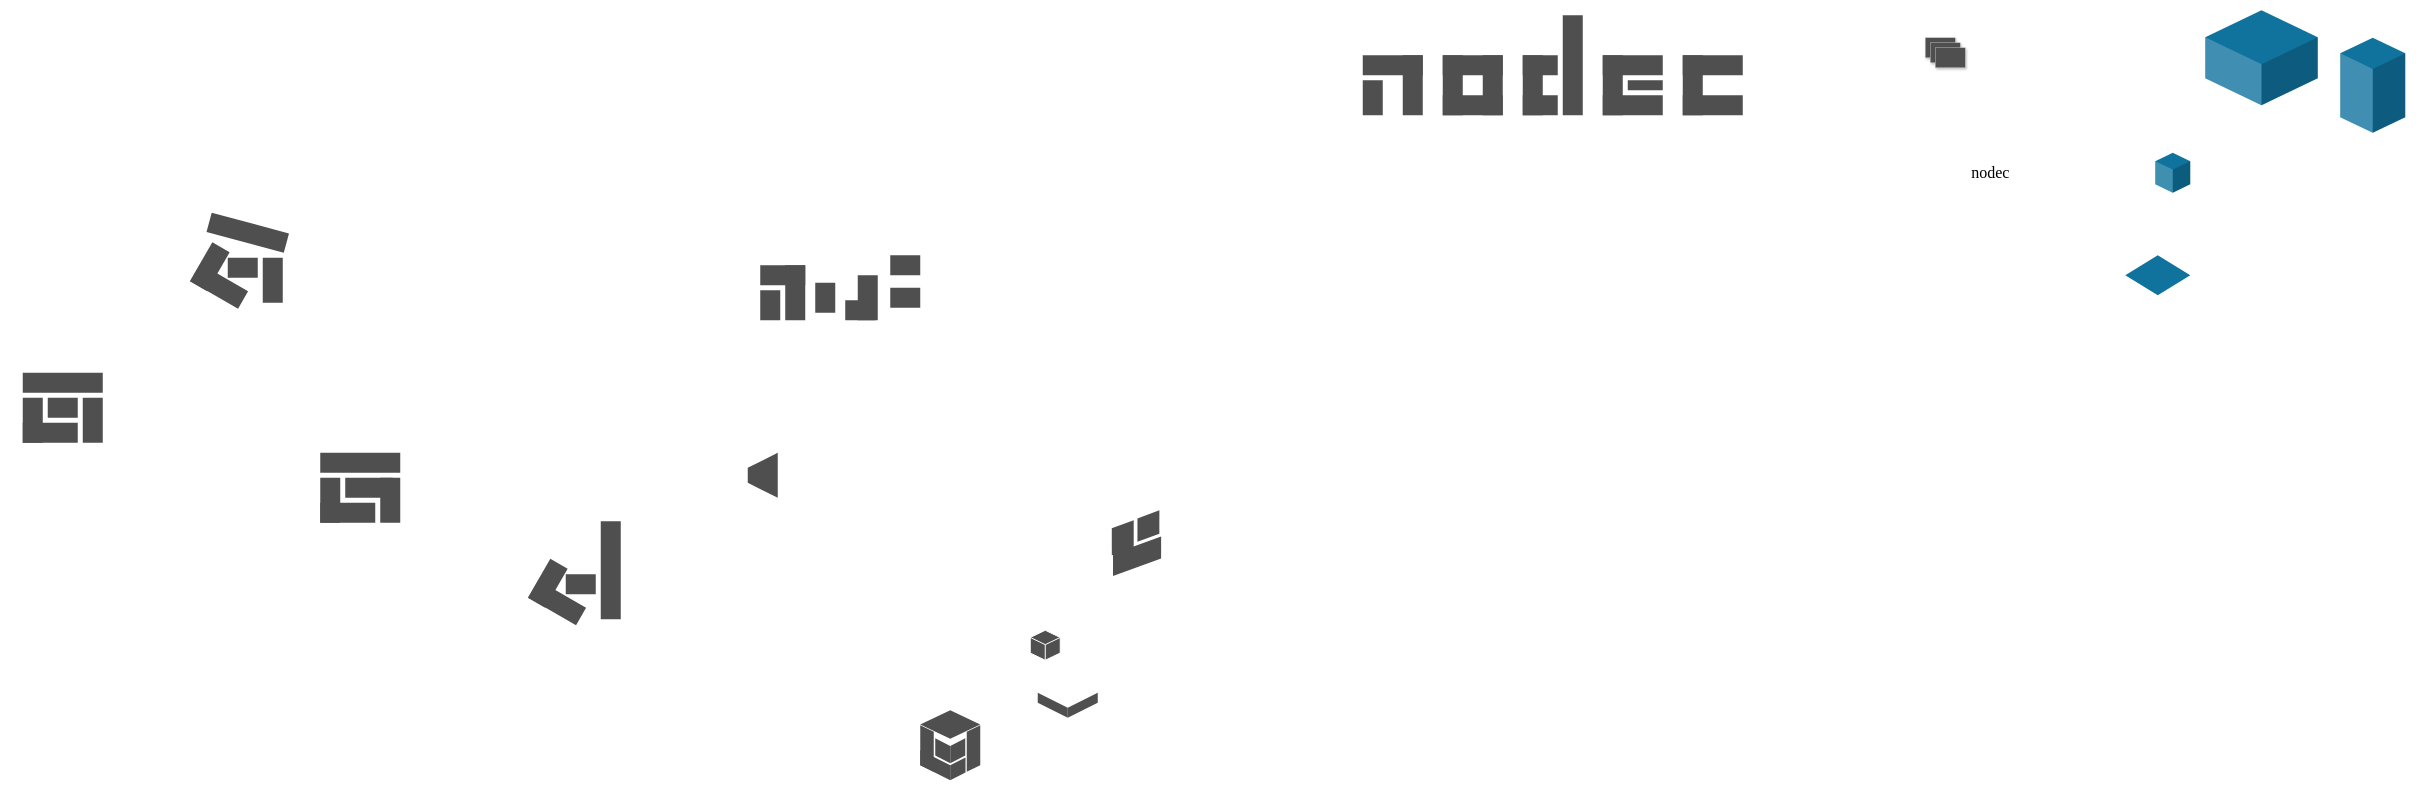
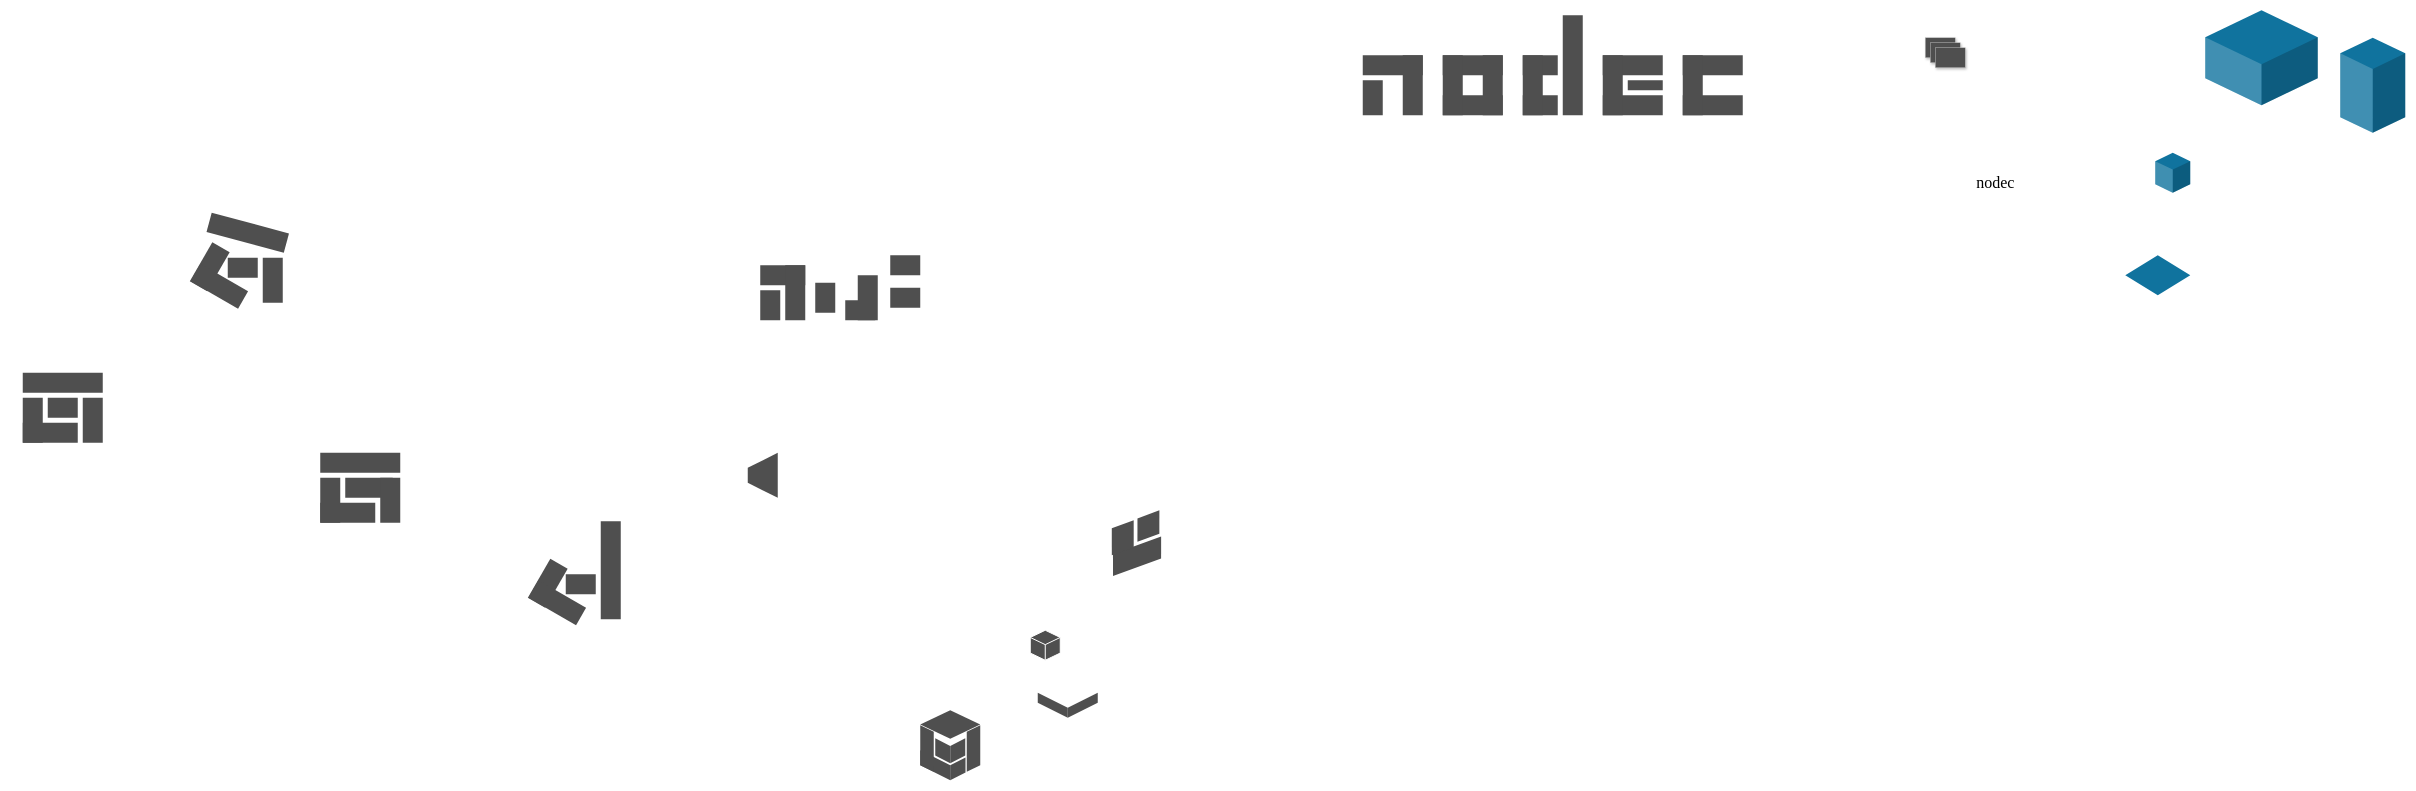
  <mxCell id="0" />
  <mxCell id="1" parent="0" />
  <mxCell id="2" value="" style="rounded=0;whiteSpace=wrap;html=1;strokeColor=none;fillColor=#4f4f4f;" parent="1" vertex="1"><mxGeometry x="2725" y="110" width="120" height="40" as="geometry" /></mxCell>
  <mxCell id="3" value="" style="rounded=0;whiteSpace=wrap;html=1;strokeColor=none;fillColor=#4f4f4f;rotation=90;" parent="1" vertex="1"><mxGeometry x="2710" y="175" width="70" height="40" as="geometry" /></mxCell>
  <mxCell id="4" value="" style="rounded=0;whiteSpace=wrap;html=1;strokeColor=none;fillColor=#4f4f4f;rotation=90;" parent="1" vertex="1"><mxGeometry x="2765" y="150" width="120" height="40" as="geometry" /></mxCell>
  <mxCell id="5" value="" style="rounded=0;whiteSpace=wrap;html=1;strokeColor=none;fillColor=#4f4f4f;" parent="1" vertex="1"><mxGeometry x="2885" y="110" width="120" height="40" as="geometry" /></mxCell>
  <mxCell id="6" value="" style="rounded=0;whiteSpace=wrap;html=1;strokeColor=none;fillColor=#4f4f4f;" parent="1" vertex="1"><mxGeometry x="2885" y="190" width="120" height="40" as="geometry" /></mxCell>
  <mxCell id="7" value="" style="rounded=0;whiteSpace=wrap;html=1;strokeColor=none;fillColor=#4f4f4f;rotation=90;" parent="1" vertex="1"><mxGeometry x="2845" y="150" width="120" height="40" as="geometry" /></mxCell>
  <mxCell id="8" value="" style="rounded=0;whiteSpace=wrap;html=1;strokeColor=none;fillColor=#4f4f4f;rotation=90;" parent="1" vertex="1"><mxGeometry x="2925" y="150" width="120" height="40" as="geometry" /></mxCell>
  <mxCell id="9" value="" style="rounded=0;whiteSpace=wrap;html=1;strokeColor=none;fillColor=#4f4f4f;" parent="1" vertex="1"><mxGeometry x="3205" y="110" width="120" height="40" as="geometry" /></mxCell>
  <mxCell id="10" value="" style="rounded=0;whiteSpace=wrap;html=1;strokeColor=none;fillColor=#4f4f4f;" parent="1" vertex="1"><mxGeometry x="3205" y="190" width="120" height="40" as="geometry" /></mxCell>
  <mxCell id="11" value="" style="rounded=0;whiteSpace=wrap;html=1;strokeColor=none;fillColor=#4f4f4f;rotation=90;" parent="1" vertex="1"><mxGeometry x="3165" y="150" width="120" height="40" as="geometry" /></mxCell>
  <mxCell id="12" value="" style="rounded=0;whiteSpace=wrap;html=1;strokeColor=none;fillColor=#4f4f4f;" parent="1" vertex="1"><mxGeometry x="3045" y="110" width="70" height="40" as="geometry" /></mxCell>
  <mxCell id="13" value="" style="rounded=0;whiteSpace=wrap;html=1;strokeColor=none;fillColor=#4f4f4f;" parent="1" vertex="1"><mxGeometry x="3045" y="190" width="70" height="40" as="geometry" /></mxCell>
  <mxCell id="14" value="" style="rounded=0;whiteSpace=wrap;html=1;strokeColor=none;fillColor=#4f4f4f;rotation=90;" parent="1" vertex="1"><mxGeometry x="3005" y="150" width="120" height="40" as="geometry" /></mxCell>
  <mxCell id="15" value="" style="rounded=0;whiteSpace=wrap;html=1;strokeColor=none;fillColor=#4f4f4f;rotation=90;" parent="1" vertex="1"><mxGeometry x="3045" y="110" width="200" height="40" as="geometry" /></mxCell>
  <mxCell id="16" value="" style="rounded=0;whiteSpace=wrap;html=1;strokeColor=none;fillColor=#4f4f4f;" parent="1" vertex="1"><mxGeometry x="3365" y="110" width="120" height="40" as="geometry" /></mxCell>
  <mxCell id="17" value="" style="rounded=0;whiteSpace=wrap;html=1;strokeColor=none;fillColor=#4f4f4f;" parent="1" vertex="1"><mxGeometry x="3365" y="190" width="120" height="40" as="geometry" /></mxCell>
  <mxCell id="18" value="" style="rounded=0;whiteSpace=wrap;html=1;strokeColor=none;fillColor=#4f4f4f;rotation=90;" parent="1" vertex="1"><mxGeometry x="3325" y="150" width="120" height="40" as="geometry" /></mxCell>
  <mxCell id="19" value="" style="rounded=0;whiteSpace=wrap;html=1;strokeColor=none;fillColor=#4f4f4f;" parent="1" vertex="1"><mxGeometry x="3255" y="160" width="70" height="20" as="geometry" /></mxCell>
  <mxCell id="20" value="" style="rounded=0;whiteSpace=wrap;html=1;strokeColor=none;fillColor=#4f4f4f;" parent="1" vertex="1"><mxGeometry x="45" y="745" width="160" height="40" as="geometry" /></mxCell>
  <mxCell id="21" value="" style="rounded=0;whiteSpace=wrap;html=1;strokeColor=none;fillColor=#4f4f4f;" parent="1" vertex="1"><mxGeometry x="95" y="795" width="60" height="40" as="geometry" /></mxCell>
  <mxCell id="22" value="" style="rounded=0;whiteSpace=wrap;html=1;strokeColor=none;fillColor=#4f4f4f;rotation=90;" parent="1" vertex="1"><mxGeometry x="140" y="820" width="90" height="40" as="geometry" /></mxCell>
  <mxCell id="23" value="" style="rounded=0;whiteSpace=wrap;html=1;strokeColor=none;fillColor=#4f4f4f;rotation=90;" parent="1" vertex="1"><mxGeometry x="20" y="820" width="90" height="40" as="geometry" /></mxCell>
  <mxCell id="24" value="" style="rounded=0;whiteSpace=wrap;html=1;strokeColor=none;fillColor=#4f4f4f;rotation=-180;" parent="1" vertex="1"><mxGeometry x="45" y="845" width="110" height="40" as="geometry" /></mxCell>
  <mxCell id="25" value="" style="rounded=0;whiteSpace=wrap;html=1;strokeColor=#BFBFBF;fillColor=#4f4f4f;shadow=1;" parent="1" vertex="1"><mxGeometry x="3850" y="75" width="60" height="40" as="geometry" /></mxCell>
  <mxCell id="26" value="" style="rounded=0;whiteSpace=wrap;html=1;strokeColor=#BFBFBF;fillColor=#4f4f4f;shadow=1;" parent="1" vertex="1"><mxGeometry x="3860" y="85" width="60" height="40" as="geometry" /></mxCell>
  <mxCell id="27" value="" style="rounded=0;whiteSpace=wrap;html=1;strokeColor=#BFBFBF;fillColor=#4f4f4f;shadow=1;" parent="1" vertex="1"><mxGeometry x="3870" y="95" width="60" height="40" as="geometry" /></mxCell>
  <mxCell id="28" value="" style="verticalLabelPosition=bottom;verticalAlign=top;html=1;shape=mxgraph.infographic.shadedCube;isoAngle=15;fillColor=#10739E;strokeColor=none;fontFamily=Helvetica;fontSize=20;align=center;strokeWidth=2;" parent="1" vertex="1"><mxGeometry x="4680" y="75" width="130" height="190" as="geometry" /></mxCell>
  <mxCell id="29" value="" style="verticalLabelPosition=bottom;verticalAlign=top;html=1;shape=mxgraph.infographic.shadedCube;isoAngle=15;fillColor=#10739E;strokeColor=none;fontFamily=Helvetica;fontSize=20;align=center;strokeWidth=2;" parent="1" vertex="1"><mxGeometry x="4310" y="305" width="70" height="80" as="geometry" /></mxCell>
  <mxCell id="30" value="" style="verticalLabelPosition=bottom;verticalAlign=top;html=1;shape=mxgraph.infographic.shadedCube;isoAngle=15;fillColor=#10739E;strokeColor=none;fontFamily=Helvetica;fontSize=20;align=center;strokeWidth=2;" parent="1" vertex="1"><mxGeometry x="4410" y="20" width="225" height="190" as="geometry" /></mxCell>
  <mxCell id="31" value="" style="verticalLabelPosition=bottom;verticalAlign=top;html=1;shape=mxgraph.infographic.shadedCube;isoAngle=49.69;fillColor=#10739E;strokeColor=none;fontFamily=Helvetica;fontSize=20;align=center;strokeWidth=2;" parent="1" vertex="1"><mxGeometry x="4250" y="510" width="130" height="80" as="geometry" /></mxCell>
  <mxCell id="32" value="" style="rounded=0;whiteSpace=wrap;html=1;strokeColor=none;fillColor=#4f4f4f;" parent="1" vertex="1"><mxGeometry x="455" y="515" width="60" height="40" as="geometry" /></mxCell>
  <mxCell id="33" value="" style="group;rotation=30;" parent="1" vertex="1" connectable="0"><mxGeometry x="395" y="505" width="110" height="90" as="geometry" /></mxCell>
  <mxCell id="34" value="" style="rounded=0;whiteSpace=wrap;html=1;strokeColor=none;fillColor=#4f4f4f;rotation=120;" parent="33" vertex="1"><mxGeometry x="-21" y="8" width="90" height="40" as="geometry" /></mxCell>
  <mxCell id="35" value="" style="rounded=0;whiteSpace=wrap;html=1;strokeColor=none;fillColor=#4f4f4f;rotation=-150;" parent="33" vertex="1"><mxGeometry x="-12" y="47" width="110" height="40" as="geometry" /></mxCell>
  <mxCell id="36" value="" style="rounded=0;whiteSpace=wrap;html=1;strokeColor=none;fillColor=#4f4f4f;rotation=90;" parent="1" vertex="1"><mxGeometry x="500" y="540" width="90" height="40" as="geometry" /></mxCell>
  <mxCell id="37" value="" style="rounded=0;whiteSpace=wrap;html=1;strokeColor=none;fillColor=#4f4f4f;rotation=-75;" parent="1" vertex="1"><mxGeometry x="475" y="385" width="40" height="160" as="geometry" /></mxCell>
- <mxCell id="38" value="&lt;font data-font-src=&quot;https://fonts.googleapis.com/css?family=Source+Code+Pro&quot;&gt;nodec&lt;/font&gt;" style="text;html=1;align=center;verticalAlign=middle;resizable=0;points=[];autosize=1;strokeColor=none;fillColor=none;fontSize=32;fontFamily=Lucida Console;" parent="1" vertex="1"><mxGeometry x="3920" y="320" width="120" height="50" as="geometry" /></mxCell>
+ <mxCell id="38" value="&lt;font data-font-src=&quot;https://fonts.googleapis.com/css?family=Source+Code+Pro&quot;&gt;nodec&lt;/font&gt;" style="text;html=1;align=center;verticalAlign=middle;resizable=0;points=[];autosize=1;strokeColor=none;fillColor=none;fontSize=32;fontFamily=Lucida Console;" parent="1" vertex="1"><mxGeometry x="3930" y="340" width="120" height="50" as="geometry" /></mxCell>
  <mxCell id="39" value="" style="rounded=0;whiteSpace=wrap;html=1;strokeColor=none;fillColor=#4f4f4f;" parent="1" vertex="1"><mxGeometry x="640" y="905" width="160" height="40" as="geometry" /></mxCell>
  <mxCell id="40" value="" style="rounded=0;whiteSpace=wrap;html=1;strokeColor=none;fillColor=#4f4f4f;" parent="1" vertex="1"><mxGeometry x="690" y="955" width="95" height="40" as="geometry" /></mxCell>
  <mxCell id="41" value="" style="rounded=0;whiteSpace=wrap;html=1;strokeColor=none;fillColor=#4f4f4f;rotation=90;" parent="1" vertex="1"><mxGeometry x="735" y="980" width="90" height="40" as="geometry" /></mxCell>
  <mxCell id="42" value="" style="rounded=0;whiteSpace=wrap;html=1;strokeColor=none;fillColor=#4f4f4f;rotation=90;" parent="1" vertex="1"><mxGeometry x="615" y="980" width="90" height="40" as="geometry" /></mxCell>
  <mxCell id="43" value="" style="rounded=0;whiteSpace=wrap;html=1;strokeColor=none;fillColor=#4f4f4f;rotation=-180;" parent="1" vertex="1"><mxGeometry x="640" y="1005" width="110" height="40" as="geometry" /></mxCell>
  <mxCell id="44" value="" style="rounded=0;whiteSpace=wrap;html=1;strokeColor=none;fillColor=#4f4f4f;rotation=-180;" parent="1" vertex="1"><mxGeometry x="1690" y="600" width="60" height="40" as="geometry" /></mxCell>
  <mxCell id="45" value="" style="rounded=0;whiteSpace=wrap;html=1;strokeColor=none;fillColor=#4f4f4f;rotation=-90;" parent="1" vertex="1"><mxGeometry x="1690" y="575" width="90" height="40" as="geometry" /></mxCell>
  <mxCell id="46" value="" style="rounded=0;whiteSpace=wrap;html=1;strokeColor=none;fillColor=#4f4f4f;rotation=90;container=0;" parent="1" vertex="1"><mxGeometry x="1510" y="590" width="60" height="40" as="geometry" /></mxCell>
  <mxCell id="47" value="" style="rounded=0;whiteSpace=wrap;html=1;strokeColor=none;fillColor=#4f4f4f;rotation=180;container=0;" parent="1" vertex="1"><mxGeometry x="1520" y="530" width="90" height="40" as="geometry" /></mxCell>
  <mxCell id="48" value="" style="rounded=0;whiteSpace=wrap;html=1;strokeColor=none;fillColor=#4f4f4f;rotation=-90;container=0;" parent="1" vertex="1"><mxGeometry x="1535" y="565" width="110" height="40" as="geometry" /></mxCell>
  <mxCell id="49" value="" style="rounded=0;whiteSpace=wrap;html=1;strokeColor=none;fillColor=#4f4f4f;rotation=90;" parent="1" vertex="1"><mxGeometry x="1620" y="575" width="60" height="40" as="geometry" /></mxCell>
  <mxCell id="50" value="" style="rounded=0;whiteSpace=wrap;html=1;strokeColor=none;fillColor=#4f4f4f;rotation=0;" parent="1" vertex="1"><mxGeometry x="1780" y="575" width="60" height="40" as="geometry" /></mxCell>
  <mxCell id="51" value="" style="rounded=0;whiteSpace=wrap;html=1;strokeColor=none;fillColor=#4f4f4f;rotation=0;" parent="1" vertex="1"><mxGeometry x="1780" y="510" width="60" height="40" as="geometry" /></mxCell>
  <mxCell id="52" value="" style="rounded=0;whiteSpace=wrap;html=1;strokeColor=none;fillColor=#4f4f4f;" parent="1" vertex="1"><mxGeometry x="1131" y="1148" width="60" height="40" as="geometry" /></mxCell>
  <mxCell id="53" value="" style="group;rotation=30;" parent="1" vertex="1" connectable="0"><mxGeometry x="1071" y="1138" width="110" height="90" as="geometry" /></mxCell>
  <mxCell id="54" value="" style="rounded=0;whiteSpace=wrap;html=1;strokeColor=none;fillColor=#4f4f4f;rotation=120;" parent="53" vertex="1"><mxGeometry x="-21" y="8" width="90" height="40" as="geometry" /></mxCell>
  <mxCell id="55" value="" style="rounded=0;whiteSpace=wrap;html=1;strokeColor=none;fillColor=#4f4f4f;rotation=-150;" parent="53" vertex="1"><mxGeometry x="-12" y="47" width="110" height="40" as="geometry" /></mxCell>
  <mxCell id="56" value="" style="rounded=0;whiteSpace=wrap;html=1;strokeColor=none;fillColor=#4f4f4f;rotation=90;" parent="1" vertex="1"><mxGeometry x="1123" y="1120" width="196" height="40" as="geometry" /></mxCell>
  <mxCell id="57" value="" style="shape=trapezoid;perimeter=trapezoidPerimeter;whiteSpace=wrap;html=1;fixedSize=1;size=30;rotation=-90;strokeColor=none;fillColor=#4F4F4F;" parent="1" vertex="1"><mxGeometry x="1480" y="920" width="90" height="60" as="geometry" /></mxCell>
  <mxCell id="58" value="" style="shape=parallelogram;perimeter=parallelogramPerimeter;whiteSpace=wrap;html=1;fixedSize=1;size=35;fillColor=#4F4F4F;strokeColor=none;rotation=-90;flipH=1;" parent="1" vertex="1"><mxGeometry x="2234.2" y="1063.75" width="78.75" height="96.25" as="geometry" /></mxCell>
  <mxCell id="59" value="" style="shape=parallelogram;perimeter=parallelogramPerimeter;whiteSpace=wrap;html=1;fixedSize=1;size=15.56;fillColor=#4F4F4F;strokeColor=none;rotation=-90;flipH=0;flipV=1;" parent="1" vertex="1"><mxGeometry x="2210" y="1053.3" width="70" height="43.83" as="geometry" /></mxCell>
  <mxCell id="60" value="" style="shape=parallelogram;perimeter=parallelogramPerimeter;whiteSpace=wrap;html=1;fixedSize=1;size=16.39;fillColor=#4F4F4F;strokeColor=none;rotation=-90;flipH=0;flipV=1;" parent="1" vertex="1"><mxGeometry x="2264.81" y="1029.81" width="63" height="43.8" as="geometry" /></mxCell>
  <mxCell id="61" value="" style="shape=parallelogram;perimeter=parallelogramPerimeter;whiteSpace=wrap;html=1;fixedSize=1;size=13;fillColor=#4F4F4F;strokeColor=none;rotation=-90;flipH=1;" parent="1" vertex="1"><mxGeometry x="1900" y="1483" width="93" height="27" as="geometry" /></mxCell>
  <mxCell id="62" value="" style="shape=parallelogram;perimeter=parallelogramPerimeter;whiteSpace=wrap;html=1;fixedSize=1;size=15.348;fillColor=#4F4F4F;strokeColor=none;rotation=-90;" parent="1" vertex="1"><mxGeometry x="1860" y="1486" width="50" height="30" as="geometry" /></mxCell>
  <mxCell id="63" value="" style="shape=parallelogram;perimeter=parallelogramPerimeter;whiteSpace=wrap;html=1;fixedSize=1;size=15.305;fillColor=#4F4F4F;strokeColor=none;rotation=-90;flipH=1;" parent="1" vertex="1"><mxGeometry x="1890" y="1486" width="50" height="30" as="geometry" /></mxCell>
  <mxCell id="64" value="" style="html=1;whiteSpace=wrap;shape=isoCube2;backgroundOutline=1;isoAngle=15;strokeColor=#FFFFFF;fillColor=#4F4F4F;strokeWidth=2;" parent="1" vertex="1"><mxGeometry x="2060" y="1260" width="60" height="60" as="geometry" /></mxCell>
  <mxCell id="65" value="" style="shape=parallelogram;perimeter=parallelogramPerimeter;whiteSpace=wrap;html=1;fixedSize=1;size=29.913;fillColor=#4F4F4F;strokeColor=none;rotation=-90;" parent="1" vertex="1"><mxGeometry x="1840" y="1500" width="60" height="60" as="geometry" /></mxCell>
  <mxCell id="66" value="" style="shape=parallelogram;perimeter=parallelogramPerimeter;whiteSpace=wrap;html=1;fixedSize=1;size=13;fillColor=#4F4F4F;strokeColor=none;rotation=-90;" parent="1" vertex="1"><mxGeometry x="1807" y="1483" width="93" height="27" as="geometry" /></mxCell>
  <mxCell id="67" value="" style="shape=parallelogram;perimeter=parallelogramPerimeter;whiteSpace=wrap;html=1;fixedSize=1;size=15.533;fillColor=#4F4F4F;strokeColor=none;rotation=-90;flipH=1;" parent="1" vertex="1"><mxGeometry x="1892.46" y="1521.96" width="45.5" height="30.61" as="geometry" /></mxCell>
  <mxCell id="68" value="" style="shape=parallelogram;perimeter=parallelogramPerimeter;whiteSpace=wrap;html=1;fixedSize=1;size=29.913;fillColor=#4F4F4F;strokeColor=none;rotation=-90;" parent="1" vertex="1"><mxGeometry x="2080" y="1380" width="50" height="60" as="geometry" /></mxCell>
  <mxCell id="69" value="" style="shape=parallelogram;perimeter=parallelogramPerimeter;whiteSpace=wrap;html=1;fixedSize=1;size=29.913;fillColor=#4F4F4F;strokeColor=none;rotation=-90;flipH=1;" parent="1" vertex="1"><mxGeometry x="2140" y="1380" width="50" height="60" as="geometry" /></mxCell>
  <mxCell id="70" value="" style="rhombus;whiteSpace=wrap;html=1;fillColor=#4F4F4F;strokeColor=none;" vertex="1" parent="1"><mxGeometry x="1840" y="1420" width="120" height="57" as="geometry" /></mxCell>
